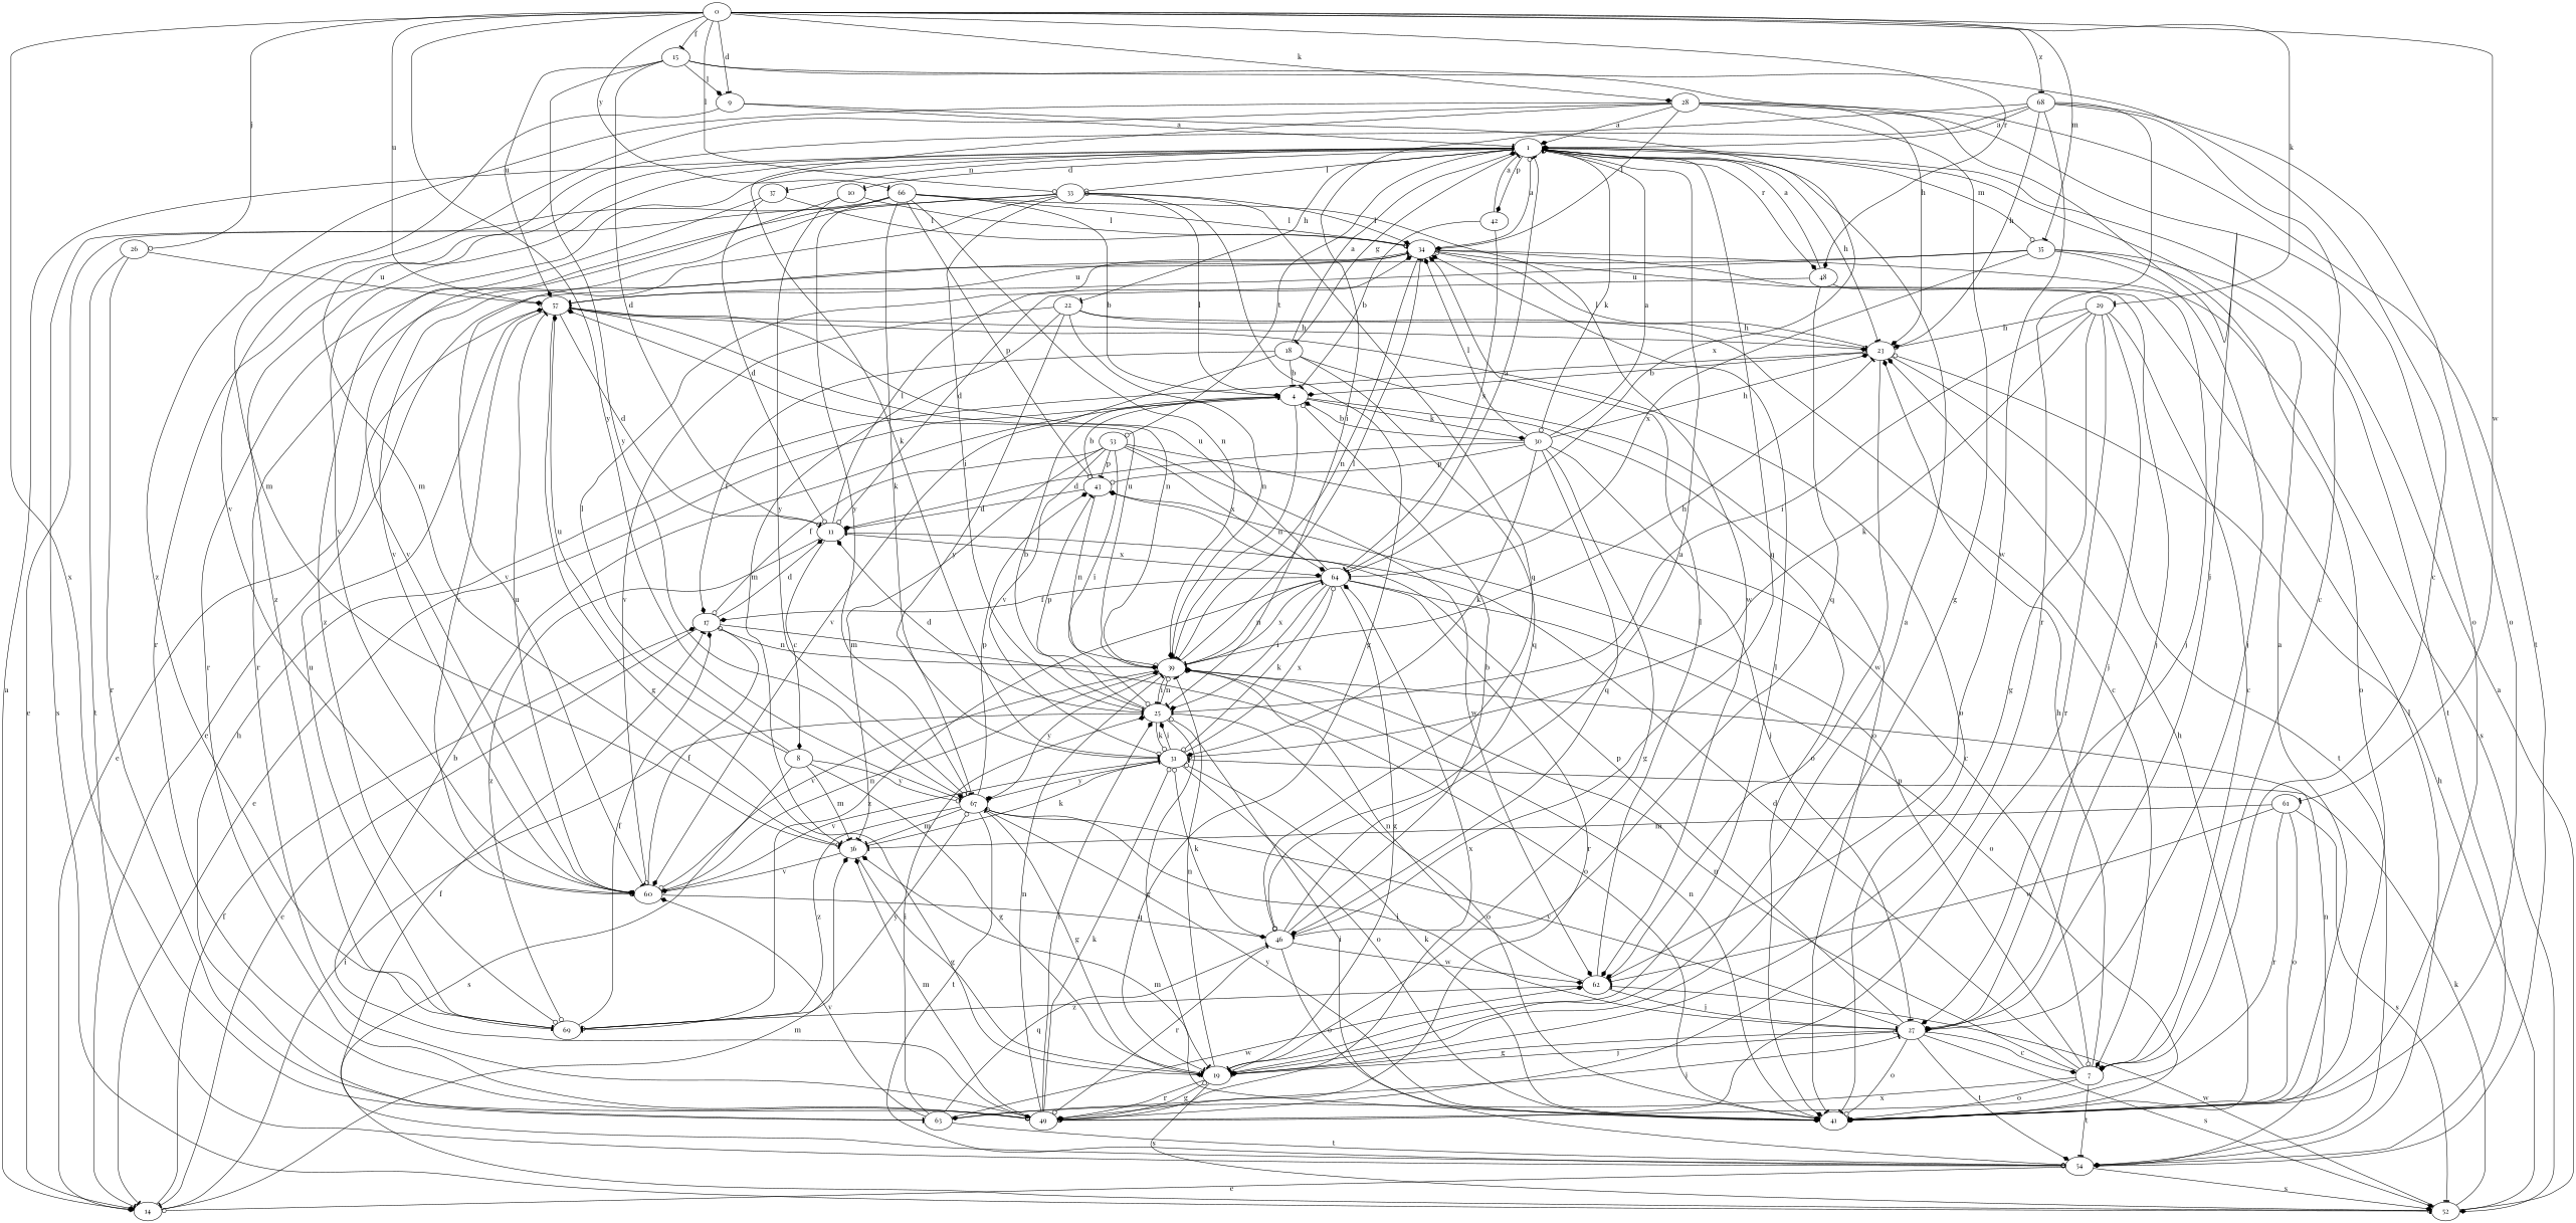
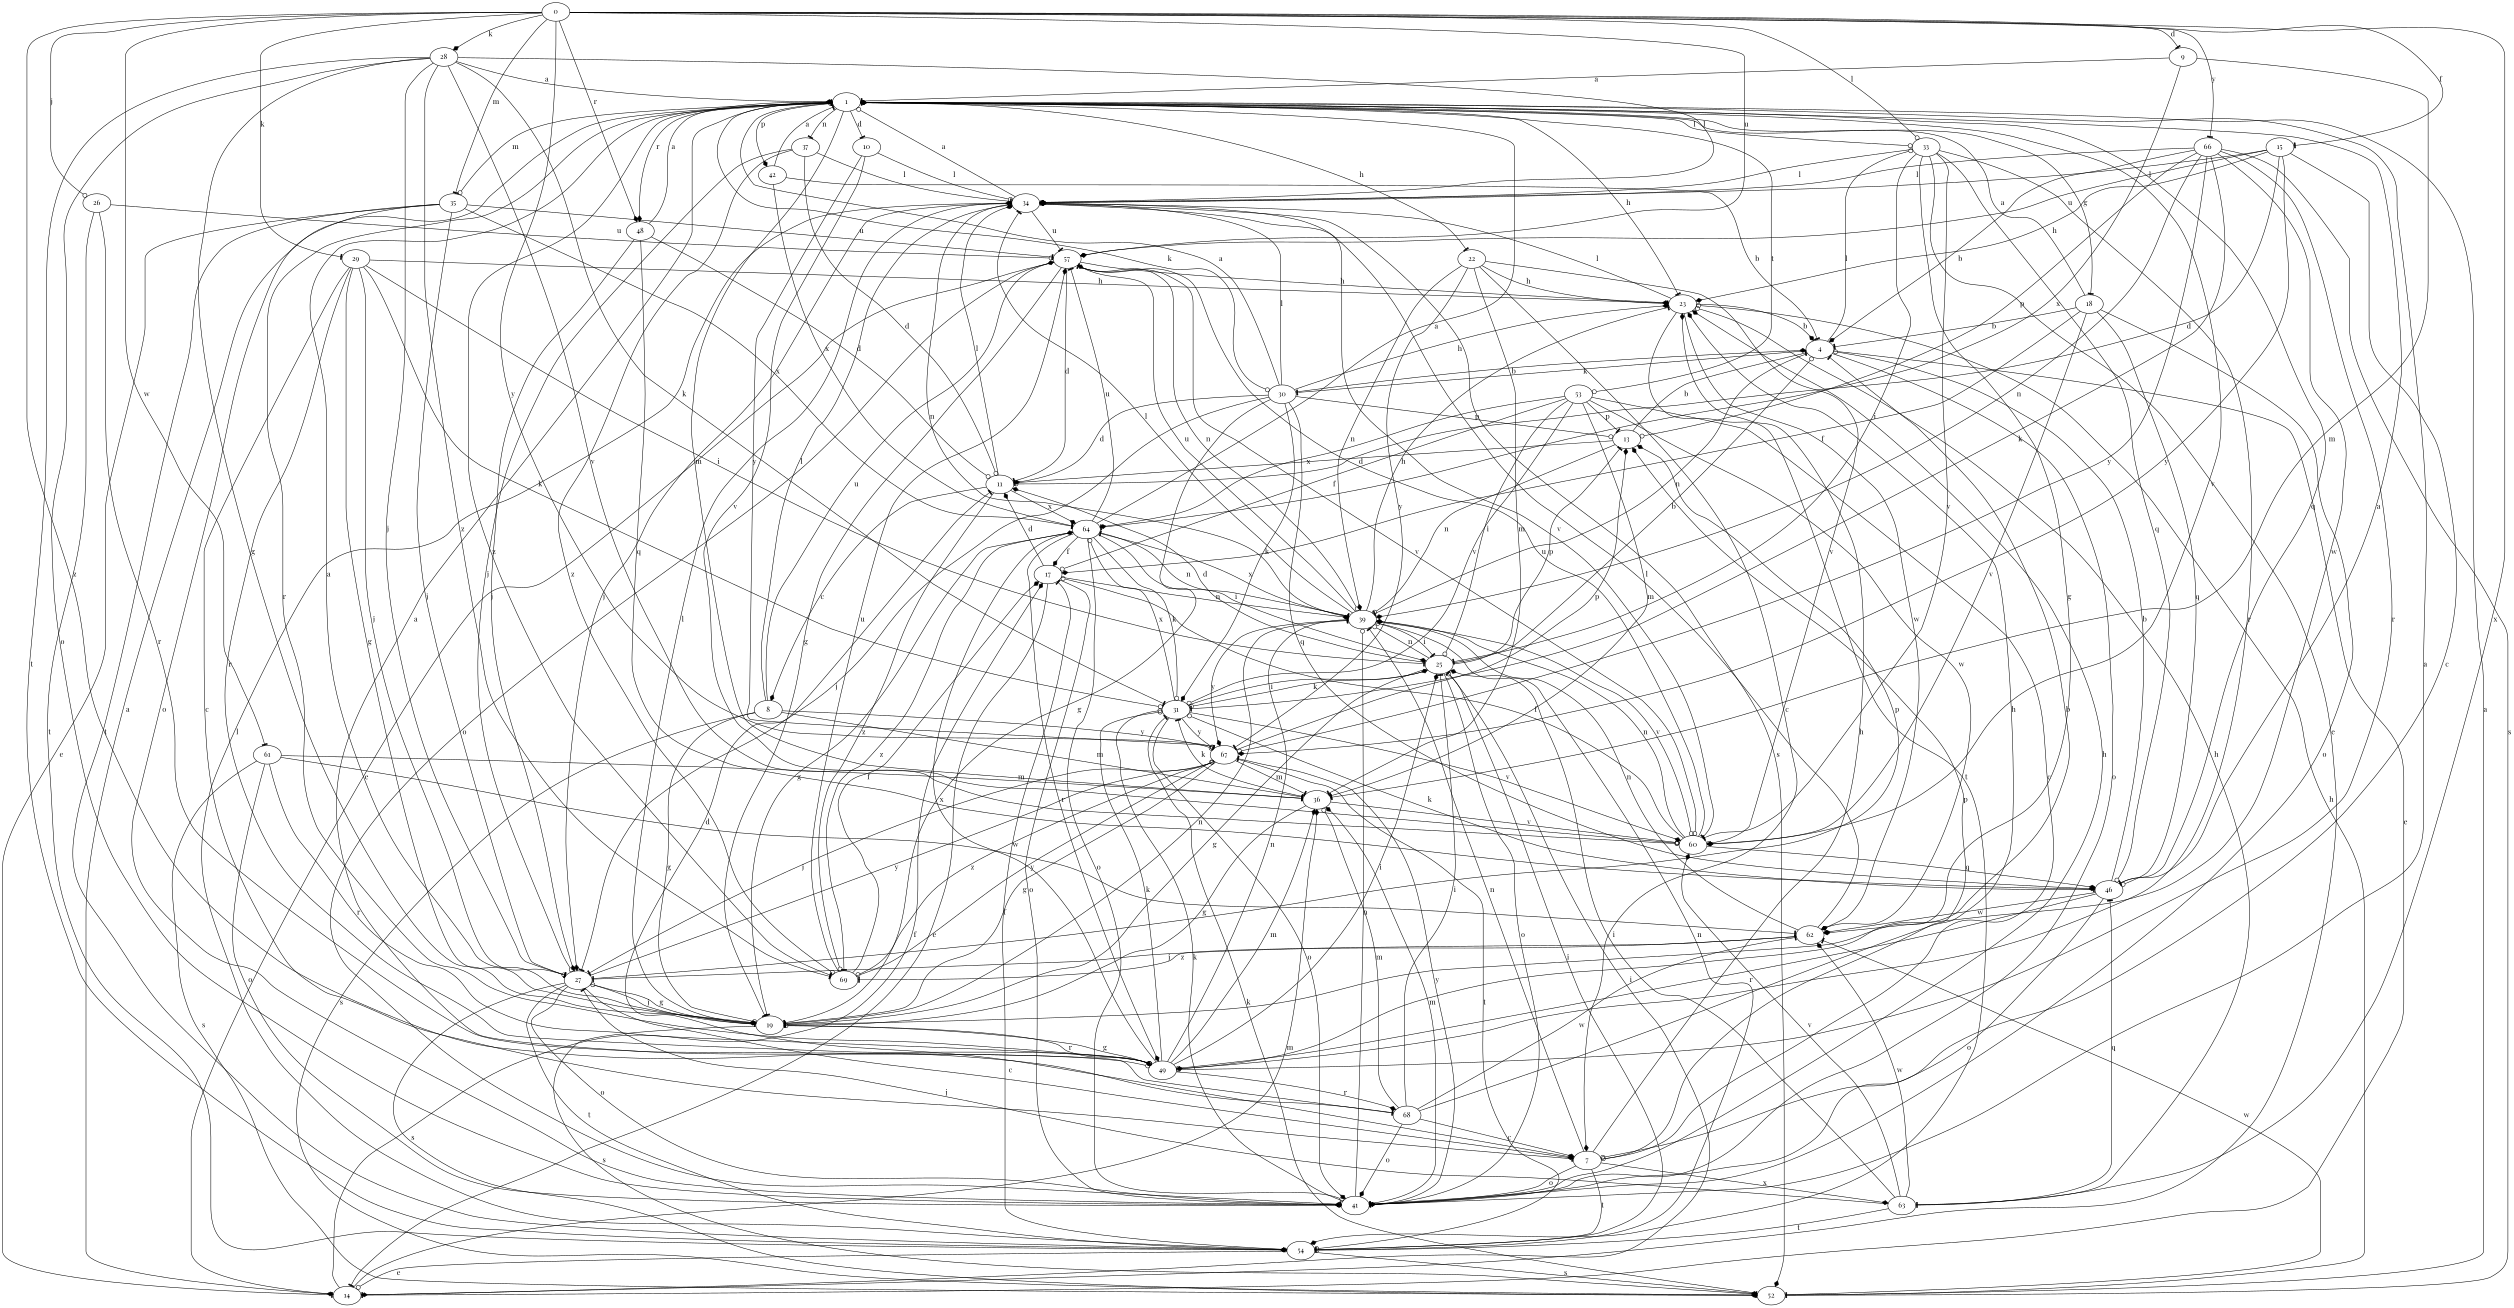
  strict digraph {
    fontname="Playfair Display"
    node [fontname="Playfair Display"]
    edge [arrowhead=tee fontname="Playfair Display"]
    0
    9
    15
    26
    28
    29
    33
    35
    48
    57
    61
    63
    66
    67
    68
    1
    36
    64
    23
    34
    7
    11
    49
    54
    60
    69
    41
    19
    27
    31
    25
    46
    14
    39
    52
    62
    4
-   43
+   43 [label=13]
    10
    18
    22
    30
    37
    42
    53
    17
    n47 [label=8]
    0 -> 9 [label=d]
    0 -> 15 [label=f]
    0 -> 26 [arrowhead=odot label=j]
    0 -> 28 [arrowhead=diamond label=k]
    0 -> 29 [label=k]
    0 -> 33 [arrowhead=odot label=l]
    0 -> 35 [label=m]
    0 -> 48 [arrowhead=diamond label=r]
    0 -> 57 [arrowhead=diamond label=u]
    0 -> 61 [label=w]
    0 -> 63 [label=x]
    0 -> 66 [label=y]
    0 -> 67 [label=y]
    0 -> 68 [label=z]
    9 -> 1 [label=a]
    9 -> 36 [label=m]
    9 -> 64 [label=x]
    15 -> 57 [arrowhead=diamond label=u]
    15 -> 67 [arrowhead=diamond label=y]
    15 -> 23 [arrowhead=diamond label=h]
-   15 -> 9 [arrowhead=diamond label=l]
+   15 -> 34 [arrowhead=diamond label=l]
    15 -> 7 [arrowhead=odot label=c]
    15 -> 11 [arrowhead=odot label=d]
    26 -> 57 [arrowhead=odot label=u]
    26 -> 49 [arrowhead=odot label=r]
    26 -> 54 [arrowhead=odot label=t]
    28 -> 1 [arrowhead=diamond label=a]
    28 -> 34 [arrowhead=diamond label=l]
    28 -> 54 [arrowhead=diamond label=t]
    28 -> 60 [arrowhead=odot label=v]
    28 -> 69 [label=z]
    28 -> 41 [arrowhead=odot label=o]
    28 -> 19 [arrowhead=diamond label=g]
    28 -> 27 [arrowhead=odot label=j]
    28 -> 31 [label=k]
    29 -> 23 [arrowhead=odot label=h]
    29 -> 7 [label=c]
    29 -> 49 [arrowhead=odot label=r]
    29 -> 19 [arrowhead=diamond label=g]
    29 -> 27 [label=j]
    29 -> 31 [arrowhead=odot label=k]
    29 -> 25 [label=i]
    33 -> 34 [arrowhead=diamond label=l]
    33 -> 49 [arrowhead=diamond label=r]
    33 -> 60 [label=v]
    33 -> 19 [label=g]
    33 -> 25 [label=i]
    33 -> 46 [arrowhead=odot label=q]
    33 -> 14 [arrowhead=diamond label=e]
    35 -> 57 [label=u]
    35 -> 64 [label=x]
    35 -> 54 [arrowhead=diamond label=t]
    35 -> 41 [arrowhead=odot label=o]
    35 -> 27 [label=j]
    35 -> 14 [label=e]
    48 -> 1 [label=a]
    48 -> 11 [arrowhead=odot label=d]
    48 -> 27 [arrowhead=diamond label=j]
    48 -> 46 [label=q]
    57 -> 23 [arrowhead=diamond label=h]
    57 -> 11 [label=d]
    57 -> 60 [arrowhead=odot label=v]
    57 -> 41 [label=o]
-   57 -> 19 [arrowhead=diamond label=g]
+   57 -> 19 [label=g]
    57 -> 14 [arrowhead=diamond label=e]
    57 -> 39 [arrowhead=odot label=n]
    61 -> 36 [label=m]
    61 -> 49 [arrowhead=odot label=r]
    61 -> 41 [arrowhead=odot label=o]
    61 -> 52 [label=s]
    61 -> 62 [label=w]
    63 -> 23 [arrowhead=odot label=h]
    63 -> 54 [arrowhead=odot label=t]
    63 -> 60 [arrowhead=diamond label=v]
    63 -> 27 [label=j]
    63 -> 25 [arrowhead=diamond label=i]
    63 -> 46 [label=q]
    63 -> 62 [arrowhead=diamond label=w]
    66 -> 67 [arrowhead=odot label=y]
    66 -> 34 [arrowhead=odot label=l]
    66 -> 49 [arrowhead=odot label=r]
    66 -> 31 [label=k]
    66 -> 39 [arrowhead=diamond label=n]
    66 -> 52 [label=s]
    66 -> 62 [arrowhead=diamond label=w]
    66 -> 4 [arrowhead=diamond label=b]
    66 -> 43 [arrowhead=odot label=p]
    67 -> 36 [label=m]
    67 -> 54 [arrowhead=odot label=t]
    67 -> 69 [arrowhead=odot label=z]
    67 -> 19 [label=g]
    67 -> 27 [label=j]
    67 -> 43 [arrowhead=diamond label=p]
    68 -> 1 [arrowhead=diamond label=a]
    68 -> 36 [arrowhead=odot label=m]
    68 -> 23 [arrowhead=diamond label=h]
    68 -> 7 [arrowhead=diamond label=c]
-   68 -> 49 [arrowhead=diamond label=r]
+   49 -> 68 [arrowhead=diamond label=r]
    68 -> 41 [arrowhead=diamond label=o]
    68 -> 25 [label=i]
    68 -> 62 [label=w]
    1 -> 33 [arrowhead=odot label=l]
    1 -> 35 [arrowhead=odot label=m]
    1 -> 48 [arrowhead=diamond label=r]
+   1 -> 36 [label=m]
    1 -> 23 [label=h]
    1 -> 49 [arrowhead=odot label=r]
    1 -> 60 [arrowhead=diamond label=v]
    1 -> 69 [label=z]
    1 -> 46 [label=q]
    1 -> 10 [label=d]
    1 -> 18 [label=g]
    1 -> 22 [label=h]
    1 -> 30 [arrowhead=odot label=k]
    1 -> 37 [label=n]
    1 -> 42 [arrowhead=diamond label=p]
    1 -> 53 [arrowhead=odot label=t]
    36 -> 60 [arrowhead=odot label=v]
    36 -> 19 [label=g]
    36 -> 31 [label=k]
    64 -> 57 [label=u]
    64 -> 1 [label=a]
    64 -> 49 [arrowhead=diamond label=r]
    64 -> 69 [label=z]
    64 -> 41 [arrowhead=odot label=o]
    64 -> 19 [label=g]
    64 -> 31 [arrowhead=odot label=k]
    64 -> 25 [arrowhead=diamond label=i]
    64 -> 39 [label=n]
    64 -> 17 [arrowhead=diamond label=f]
    23 -> 34 [arrowhead=odot label=l]
    23 -> 54 [arrowhead=diamond label=t]
    23 -> 62 [arrowhead=diamond label=w]
    23 -> 4 [arrowhead=diamond label=b]
    34 -> 57 [label=u]
    34 -> 1 [arrowhead=odot label=a]
    34 -> 60 [label=v]
    34 -> 27 [arrowhead=diamond label=j]
    34 -> 39 [label=n]
    34 -> 52 [arrowhead=diamond label=s]
    7 -> 63 [arrowhead=diamond label=x]
    7 -> 23 [arrowhead=diamond label=h]
    7 -> 11 [label=d]
    7 -> 54 [label=t]
    7 -> 41 [label=o]
    7 -> 39 [label=n]
    7 -> 43 [arrowhead=diamond label=p]
    11 -> 64 [arrowhead=diamond label=x]
    11 -> 34 [arrowhead=diamond label=l]
    11 -> 69 [arrowhead=odot label=z]
    11 -> n47 [arrowhead=diamond label=c]
    49 -> 36 [arrowhead=diamond label=m]
    49 -> 64 [arrowhead=diamond label=x]
    49 -> 19 [arrowhead=odot label=g]
    49 -> 31 [arrowhead=odot label=k]
    49 -> 25 [arrowhead=diamond label=i]
    49 -> 39 [label=n]
    49 -> 4 [label=b]
    54 -> 34 [arrowhead=odot label=l]
    54 -> 25 [arrowhead=odot label=i]
    54 -> 14 [arrowhead=odot label=e]
    54 -> 39 [arrowhead=odot label=n]
    54 -> 52 [arrowhead=diamond label=s]
    54 -> 17 [label=f]
    60 -> 57 [label=u]
    60 -> 46 [arrowhead=diamond label=q]
    60 -> 39 [arrowhead=diamond label=n]
    60 -> 17 [arrowhead=odot label=f]
    69 -> 57 [arrowhead=diamond label=u]
    69 -> 67 [arrowhead=odot label=y]
    69 -> 17 [arrowhead=diamond label=f]
    41 -> 67 [label=y]
    41 -> 1 [arrowhead=diamond label=a]
    41 -> 36 [arrowhead=diamond label=m]
    41 -> 23 [arrowhead=diamond label=h]
    41 -> 31 [arrowhead=odot label=k]
    41 -> 39 [arrowhead=odot label=n]
    19 -> 1 [label=a]
    19 -> 34 [arrowhead=diamond label=l]
    19 -> 49 [arrowhead=diamond label=r]
    19 -> 27 [arrowhead=odot label=j]
    19 -> 39 [label=n]
    19 -> 52 [label=s]
    27 -> 67 [arrowhead=odot label=y]
    27 -> 7 [arrowhead=diamond label=c]
    27 -> 54 [arrowhead=diamond label=t]
    27 -> 41 [arrowhead=odot label=o]
    27 -> 19 [label=g]
    27 -> 52 [arrowhead=diamond label=s]
    27 -> 43 [arrowhead=diamond label=p]
-   31 -> 67 [label=y]
+   31 -> 67 [arrowhead=odot label=y]
    31 -> 64 [arrowhead=odot label=x]
    31 -> 60 [arrowhead=diamond label=v]
    31 -> 41 [arrowhead=diamond label=o]
    31 -> 25 [arrowhead=diamond label=i]
    25 -> 11 [arrowhead=diamond label=d]
    25 -> 41 [label=o]
    25 -> 19 [label=g]
    25 -> 31 [arrowhead=odot label=k]
    25 -> 39 [arrowhead=odot label=n]
    25 -> 4 [arrowhead=odot label=b]
    25 -> 43 [label=p]
    46 -> 1 [arrowhead=odot label=a]
    46 -> 49 [arrowhead=odot label=r]
    46 -> 41 [arrowhead=diamond label=o]
    46 -> 31 [arrowhead=odot label=k]
    46 -> 62 [arrowhead=diamond label=w]
    46 -> 4 [arrowhead=odot label=b]
    14 -> 1 [label=a]
    14 -> 36 [arrowhead=diamond label=m]
    14 -> 25 [label=i]
    14 -> 17 [arrowhead=diamond label=f]
    39 -> 57 [arrowhead=diamond label=u]
    39 -> 67 [arrowhead=diamond label=y]
    39 -> 64 [label=x]
    39 -> 23 [label=h]
    39 -> 34 [label=l]
    39 -> 60 [arrowhead=odot label=v]
    39 -> 25 [label=i]
    52 -> 1 [arrowhead=odot label=a]
    52 -> 23 [arrowhead=odot label=h]
    52 -> 31 [label=k]
    52 -> 62 [label=w]
    62 -> 34 [arrowhead=diamond label=l]
    62 -> 69 [label=z]
    62 -> 27 [label=j]
    62 -> 39 [arrowhead=diamond label=n]
    4 -> 33 [arrowhead=odot label=l]
    4 -> 41 [arrowhead=diamond label=o]
    4 -> 14 [label=e]
    4 -> 39 [label=n]
-   4 -> 30 [arrowhead=diamond label=k]
+   4 -> 30 [label=k]
    43 -> 11 [label=d]
    43 -> 39 [arrowhead=odot label=n]
    43 -> 4 [label=b]
    10 -> 67 [arrowhead=odot label=y]
    10 -> 34 [arrowhead=odot label=l]
    10 -> 60 [arrowhead=odot label=v]
    18 -> 1 [arrowhead=diamond label=a]
    18 -> 60 [arrowhead=diamond label=v]
    18 -> 41 [label=o]
    18 -> 46 [arrowhead=odot label=q]
    18 -> 4 [label=b]
    18 -> 17 [arrowhead=diamond label=f]
    22 -> 67 [label=y]
    22 -> 36 [label=m]
    22 -> 23 [label=h]
    22 -> 7 [arrowhead=diamond label=c]
    22 -> 60 [arrowhead=odot label=v]
    22 -> 39 [arrowhead=diamond label=n]
    30 -> 1 [arrowhead=odot label=a]
    30 -> 23 [arrowhead=diamond label=h]
    30 -> 34 [arrowhead=diamond label=l]
    30 -> 11 [arrowhead=diamond label=d]
    30 -> 19 [label=g]
    30 -> 27 [label=j]
    30 -> 31 [arrowhead=diamond label=k]
    30 -> 46 [arrowhead=diamond label=q]
    30 -> 4 [arrowhead=diamond label=b]
    30 -> 43 [arrowhead=odot label=p]
    37 -> 34 [label=l]
    37 -> 11 [arrowhead=odot label=d]
    37 -> 69 [arrowhead=odot label=z]
+   37 -> 27 [arrowhead=odot label=j]
    42 -> 1 [label=a]
    42 -> 64 [label=x]
    42 -> 4 [label=b]
    53 -> 36 [label=m]
    53 -> 64 [arrowhead=diamond label=x]
    53 -> 7 [arrowhead=odot label=c]
    53 -> 31 [arrowhead=odot label=v]
    53 -> 25 [arrowhead=odot label=i]
    53 -> 62 [arrowhead=diamond label=w]
    53 -> 43 [label=p]
    53 -> 17 [arrowhead=odot label=f]
    17 -> 11 [arrowhead=diamond label=d]
    17 -> 41 [arrowhead=diamond label=o]
    17 -> 14 [label=e]
    17 -> 39 [arrowhead=diamond label=n]
    n47 -> 57 [arrowhead=diamond label=u]
    n47 -> 67 [arrowhead=odot label=y]
    n47 -> 36 [label=m]
    n47 -> 34 [label=l]
    n47 -> 19 [arrowhead=odot label=g]
    n47 -> 52 [arrowhead=odot label=s]
  }
